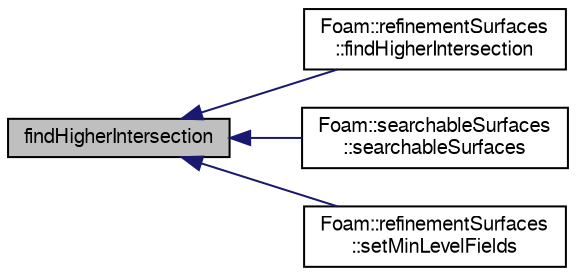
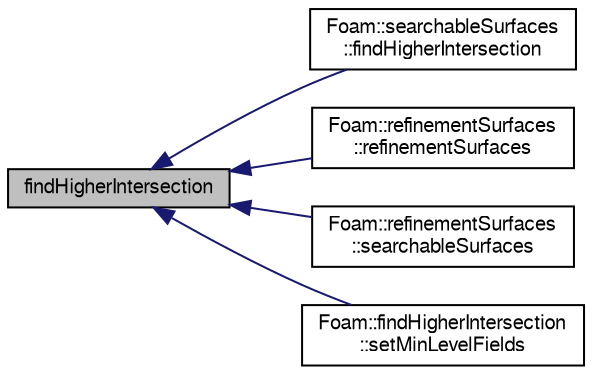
  digraph {
    rankdir=LR
    node [color=black fontname=FreeSans fontsize=10 shape=record]
    edge [color=midnightblue dir=back fontname=FreeSans fontsize=10 labelfontname=FreeSans labelfontsize=10 style=solid]
    n1 [fillcolor=grey75 fontcolor=black height=0.2 label=findHigherIntersection style=filled width=0.4]
-   n2 [height=0.2 label="Foam::refinementSurfaces\l::findHigherIntersection" width=0.4]
-   n4 [height=0.2 label="Foam::searchableSurfaces\l::searchableSurfaces" width=0.4]
-   n5 [height=0.2 label="Foam::refinementSurfaces\l::setMinLevelFields" width=0.4]
+   n2 [height=0.2 label="Foam::searchableSurfaces\l::findHigherIntersection" width=0.4]
+   n3 [height=0.2 label="Foam::refinementSurfaces\l::refinementSurfaces" width=0.4]
+   n4 [height=0.2 label="Foam::refinementSurfaces\l::searchableSurfaces" width=0.4]
+   n5 [height=0.2 label="Foam::findHigherIntersection\l::setMinLevelFields" width=0.4]
    n1 -> n2
+   n1 -> n3
    n1 -> n4
    n1 -> n5
  }
